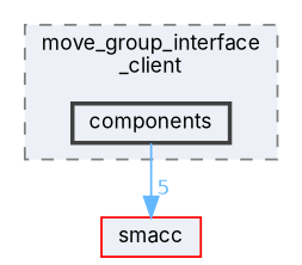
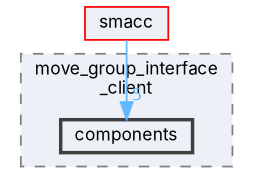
  digraph {
    compound=true
    fontname=Inter
    node [fillcolor="#edf0f7" fontname=Inter fontsize=10 shape=box]
    n1 [color=grey25 height=0.2 label=components style="filled,bold" width=0.4]
    n2 [color=red height=0.2 label=smacc style=filled width=0.4]
    subgraph cluster_1 {
      bgcolor="#edf0f7"
      fontsize=10
      label="move_group_interface\l_client"
      pencolor=grey50
      style="filled,dashed"
      n1
    }
-   n1 -> n2 [color=steelblue1 fontcolor=steelblue1 fontname=Inter fontsize=10 headlabel=5 labeldistance=1.5 labelfontname=Helvetica labelfontsize=10]
+   n2 -> n1 [color=steelblue1 fontcolor=steelblue1 fontname=Inter fontsize=10 headlabel=5 labeldistance=1.5 labelfontname=Helvetica labelfontsize=10]
  }
